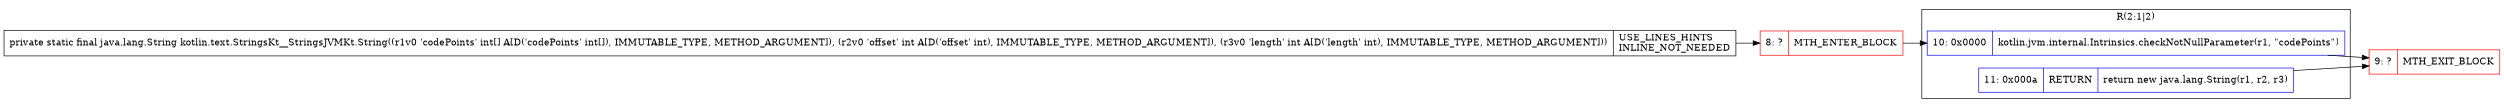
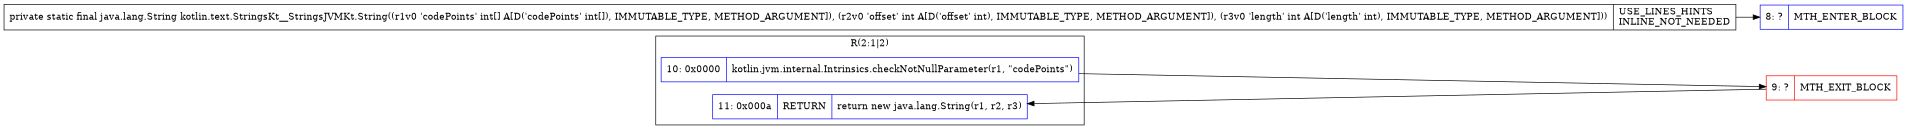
  digraph {
    rankdir=LR
    node [color=blue shape=record]
    n1 [label="{10\:\ 0x0000|kotlin.jvm.internal.Intrinsics.checkNotNullParameter(r1, \"codePoints\")\l}"]
    n2 [label="{11\:\ 0x000a|RETURN\l|return new java.lang.String(r1, r2, r3)\l}"]
    n3 [color=red label="{9\:\ ?|MTH_EXIT_BLOCK\l}"]
-   n4 [color=red label="{8\:\ ?|MTH_ENTER_BLOCK\l}"]
+   n4 [label="{8\:\ ?|MTH_ENTER_BLOCK\l}"]
    n5 [label="{private static final java.lang.String kotlin.text.StringsKt__StringsJVMKt.String((r1v0 'codePoints' int[] A[D('codePoints' int[]), IMMUTABLE_TYPE, METHOD_ARGUMENT]), (r2v0 'offset' int A[D('offset' int), IMMUTABLE_TYPE, METHOD_ARGUMENT]), (r3v0 'length' int A[D('length' int), IMMUTABLE_TYPE, METHOD_ARGUMENT]))  | USE_LINES_HINTS\lINLINE_NOT_NEEDED\l}" color=""]
    subgraph cluster_1 {
      label="R(2:1|2)"
      n1
      n2
    }
    n1 -> n3
-   n2 -> n3
-   n4 -> n1
+   n3 -> n2
    n5 -> n4
  }
